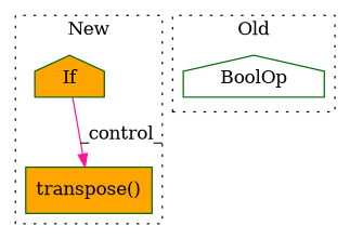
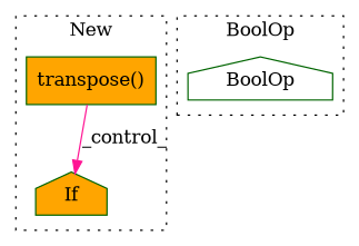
  digraph {
    node [shape=house style=filled fillcolor=orange color=darkgreen]
    n1 [a=75 l="14,1" label="transpose()" s="4002,4025" shape=box]
    n2 [a=96 l=3 label=If s=3962]
    n3 [a=72 l=40 label=BoolOp s=3246 fillcolor=white]
    subgraph cluster_1 {
      label=New
      style=dotted
      n1
      n2
    }
    subgraph cluster_2 {
-     label=Old
+     label=BoolOp
      style=dotted
      n3
    }
-   n2 -> n1 [label=_control_ color=deeppink]
+   n1 -> n2 [label=_control_ color=deeppink]
  }
